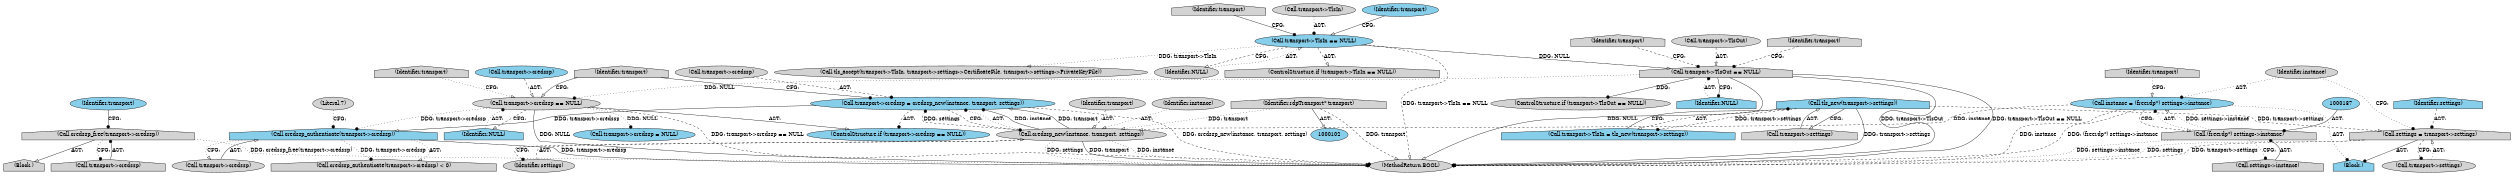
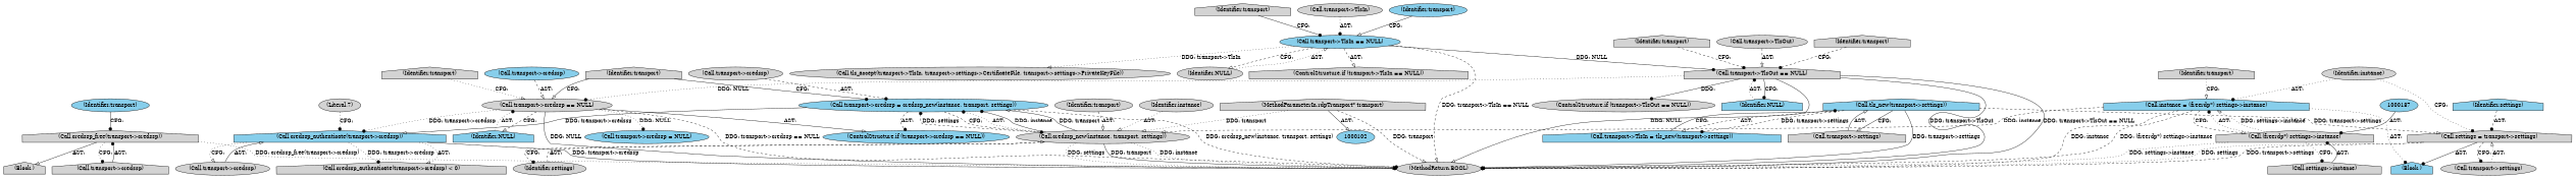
  digraph {
    node [fillcolor=lightgrey shape=ellipse style=filled]
    edge [arrowhead=dot style=dotted]
    n1 [label="(Call,credssp_free(transport->credssp))" shape=house]
    n2 [label="(Call,transport->credssp)" shape=house]
    n3 [label="(MethodReturn,BOOL)"]
    n4 [label="(Block,)" shape=house]
    n5 [fillcolor=skyblue label="(Call,credssp_authenticate(transport->credssp))" shape=house]
    n6 [label="(Call,credssp_authenticate(transport->credssp) < 0)" shape=house]
    n7 [label="(Call,transport->credssp)"]
    n8 [label="(Call,transport->credssp == NULL)"]
    n9 [fillcolor=skyblue label="(ControlStructure,if (transport->credssp == NULL))"]
    n10 [fillcolor=skyblue label="(Identifier,NULL)" shape=house]
    n11 [fillcolor=skyblue label="(Call,transport->credssp = NULL)"]
    n12 [label="(Call,transport->TlsOut == NULL)" shape=house]
    n13 [label="(ControlStructure,if (transport->TlsOut == NULL))"]
    n14 [fillcolor=skyblue label="(Identifier,NULL)" shape=house]
    n15 [fillcolor=skyblue label="(Call,transport->TlsIn == NULL)"]
    n16 [label="(ControlStructure,if (transport->TlsIn == NULL))" shape=house]
    n17 [label="(Identifier,NULL)"]
    n18 [label="(Call,tls_accept(transport->TlsIn, transport->settings->CertificateFile, transport->settings->PrivateKeyFile))"]
    n19 [fillcolor=skyblue label="(Call,transport->credssp = credssp_new(instance, transport, settings))"]
    n20 [label="(Call,credssp_new(instance, transport, settings))"]
    n21 [label="(Identifier,settings)"]
-   n22 [fillcolor=skyblue label="(Call,instance = (freerdp*) settings->instance)"]
+   n22 [fillcolor=skyblue label="(Call,instance = (freerdp*) settings->instance)" shape=house]
    n23 [label="(Call,(freerdp*) settings->instance)" shape=house]
    n24 [fillcolor=skyblue label="(Block,)" shape=house]
    n25 [label="(Call,settings->instance)" shape=house]
-   n26 [label="(Identifier,rdpTransport* transport)" shape=house]
+   n26 [label="(MethodParameterIn,rdpTransport* transport)" shape=house]
    1000102 [fillcolor=skyblue]
    n28 [label="(Call,settings = transport->settings)" shape=house]
    n29 [label="(Call,transport->settings)"]
    n30 [fillcolor=skyblue label="(Call,tls_new(transport->settings))" shape=house]
    n31 [fillcolor=skyblue label="(Call,transport->TlsIn = tls_new(transport->settings))" shape=house]
    n32 [label="(Call,transport->settings)" shape=house]
    n33 [label="(Identifier,instance)"]
    n34 [label="(Call,transport->credssp)"]
    n35 [label="(Identifier,transport)" shape=house]
    n36 [label="(Identifier,transport)" shape=house]
    n37 [label="(Identifier,transport)" shape=house]
    n38 [label="(Identifier,transport)" shape=house]
    n39 [label="(Literal,7)"]
    n40 [label="(Identifier,transport)" shape=house]
    n41 [label="(Identifier,transport)" shape=house]
    n42 [label="(Call,transport->TlsIn)"]
    n43 [label="(Identifier,transport)"]
    n44 [fillcolor=skyblue label="(Identifier,transport)"]
    n45 [fillcolor=skyblue label="(Identifier,settings)" shape=house]
    n46 [fillcolor=skyblue label="(Call,transport->credssp)"]
    n47 [label="(Call,transport->TlsOut)"]
    n48 [fillcolor=skyblue label="(Identifier,transport)"]
    n49 [label="(Identifier,instance)"]
    1000187 [fillcolor=skyblue]
    n1 -> n2 [label="CFG: "]
    n1 -> n3 [label="DDG: credssp_free(transport->credssp)"]
    n1 -> n4 [arrowhead=onormal label="AST: " style=solid]
    n2 -> n1 [label="AST: " style=solid]
    n5 -> n3 [label="DDG: transport->credssp" style=solid]
    n5 -> n6 [arrowhead=onormal label="AST: "]
    n5 -> n6 [label="DDG: transport->credssp"]
    n5 -> n7 [arrowhead=onormal label="CFG: "]
    n7 -> n5 [arrowhead=onormal label="AST: " style=solid]
    n8 -> n3 [arrowhead=onormal label="DDG: NULL" style=solid]
    n8 -> n3 [label="DDG: transport->credssp == NULL" style=dashed]
    n8 -> n5 [label="DDG: transport->credssp"]
    n8 -> n9 [arrowhead=onormal label="AST: " style=solid]
    n8 -> n10 [arrowhead=onormal label="CFG: " style=dashed]
    n8 -> n11 [label="DDG: NULL"]
    n10 -> n8 [label="AST: "]
    n12 -> n3 [arrowhead=onormal label="DDG: NULL" style=solid]
    n12 -> n3 [arrowhead=onormal label="DDG: transport->TlsOut" style=solid]
    n12 -> n3 [arrowhead=onormal label="DDG: transport->TlsOut == NULL" style=solid]
    n12 -> n8 [label="DDG: NULL"]
    n12 -> n13 [label="DDG: " style=solid]
    n12 -> n14 [label="CFG: " style=solid]
    n14 -> n12 [label="AST: "]
    n15 -> n3 [arrowhead=onormal label="DDG: transport->TlsIn == NULL" style=dashed]
-   n15 -> n12 [arrowhead=onormal label="DDG: NULL" style=solid]
+   n15 -> n12 [label="DDG: NULL" style=solid]
    n15 -> n16 [arrowhead=onormal label="AST: " style=dashed]
    n15 -> n17 [arrowhead=onormal label="CFG: " style=dashed]
    n15 -> n18 [arrowhead=onormal label="DDG: transport->TlsIn"]
    n17 -> n15 [arrowhead=onormal label="AST: "]
    n19 -> n3 [arrowhead=onormal label="DDG: credssp_new(instance, transport, settings)" style=dashed]
    n19 -> n5 [arrowhead=onormal label="DDG: transport->credssp" style=solid]
    n19 -> n9 [label="AST: " style=dashed]
    n19 -> n20 [label="CFG: " style=dashed]
    n20 -> n3 [arrowhead=onormal label="DDG: transport" style=solid]
    n20 -> n3 [arrowhead=onormal label="DDG: instance"]
    n20 -> n3 [label="DDG: settings"]
    n20 -> n19 [label="AST: "]
    n20 -> n19 [label="DDG: instance" style=solid]
    n20 -> n19 [arrowhead=onormal label="DDG: transport" style=solid]
    n20 -> n19 [label="DDG: settings" style=dashed]
    n20 -> n21 [label="CFG: " style=dashed]
    n21 -> n20 [arrowhead=onormal label="AST: " style=dashed]
    n22 -> n3 [label="DDG: instance" style=dashed]
    n22 -> n3 [label="DDG: (freerdp*) settings->instance" style=dashed]
    n22 -> n20 [arrowhead=onormal label="DDG: instance" style=dashed]
    n22 -> n23 [arrowhead=onormal label="CFG: " style=dashed]
    n22 -> n24 [label="AST: "]
    n23 -> n3 [label="DDG: settings->instance"]
    n23 -> n22 [label="AST: "]
    n23 -> n22 [arrowhead=onormal label="DDG: settings->instance"]
    n23 -> n25 [label="CFG: "]
    n25 -> n23 [label="AST: " style=solid]
    n26 -> n3 [arrowhead=onormal label="DDG: transport" style=dashed]
    n26 -> n20 [arrowhead=onormal label="DDG: transport"]
    n26 -> 1000102 [arrowhead=onormal label="AST: " style=solid]
    n28 -> n3 [label="DDG: transport->settings" style=dashed]
    n28 -> n3 [arrowhead=onormal label="DDG: settings"]
    n28 -> n24 [label="AST: " style=solid]
    n28 -> n29 [label="CFG: " style=dashed]
    n29 -> n28 [arrowhead=onormal label="AST: "]
    n30 -> n3 [arrowhead=onormal label="DDG: transport->settings" style=solid]
    n30 -> n28 [arrowhead=onormal label="DDG: transport->settings" style=dashed]
    n30 -> n31 [arrowhead=onormal label="AST: " style=dashed]
    n30 -> n31 [label="DDG: transport->settings" style=dashed]
    n30 -> n32 [arrowhead=onormal label="CFG: " style=solid]
    n31 -> n30 [label="CFG: " style=solid]
    n32 -> n30 [arrowhead=onormal label="AST: " style=solid]
    n33 -> n22 [label="AST: "]
    n33 -> n28 [label="CFG: "]
    n34 -> n19 [label="AST: " style=dashed]
    n35 -> n12 [label="CFG: " style=dashed]
    n36 -> n15 [label="CFG: " style=solid]
    n37 -> n22 [arrowhead=onormal label="CFG: "]
    n38 -> n8 [arrowhead=onormal label="CFG: "]
    n39 -> n5 [label="CFG: "]
    n40 -> n8 [arrowhead=onormal label="CFG: " style=solid]
    n40 -> n19 [label="CFG: " style=solid]
    n41 -> n12 [label="CFG: " style=dashed]
    n42 -> n15 [label="AST: "]
    n43 -> n20 [arrowhead=onormal label="AST: " style=dashed]
    n44 -> n1 [label="CFG: " style=solid]
    n45 -> n28 [label="AST: " style=dashed]
    n46 -> n8 [arrowhead=onormal label="AST: " style=dashed]
    n47 -> n12 [arrowhead=onormal label="AST: " style=dashed]
    n48 -> n15 [arrowhead=onormal label="CFG: " style=solid]
    n49 -> n20 [arrowhead=onormal label="AST: "]
    1000187 -> n23 [label="AST: " style=solid]
  }
